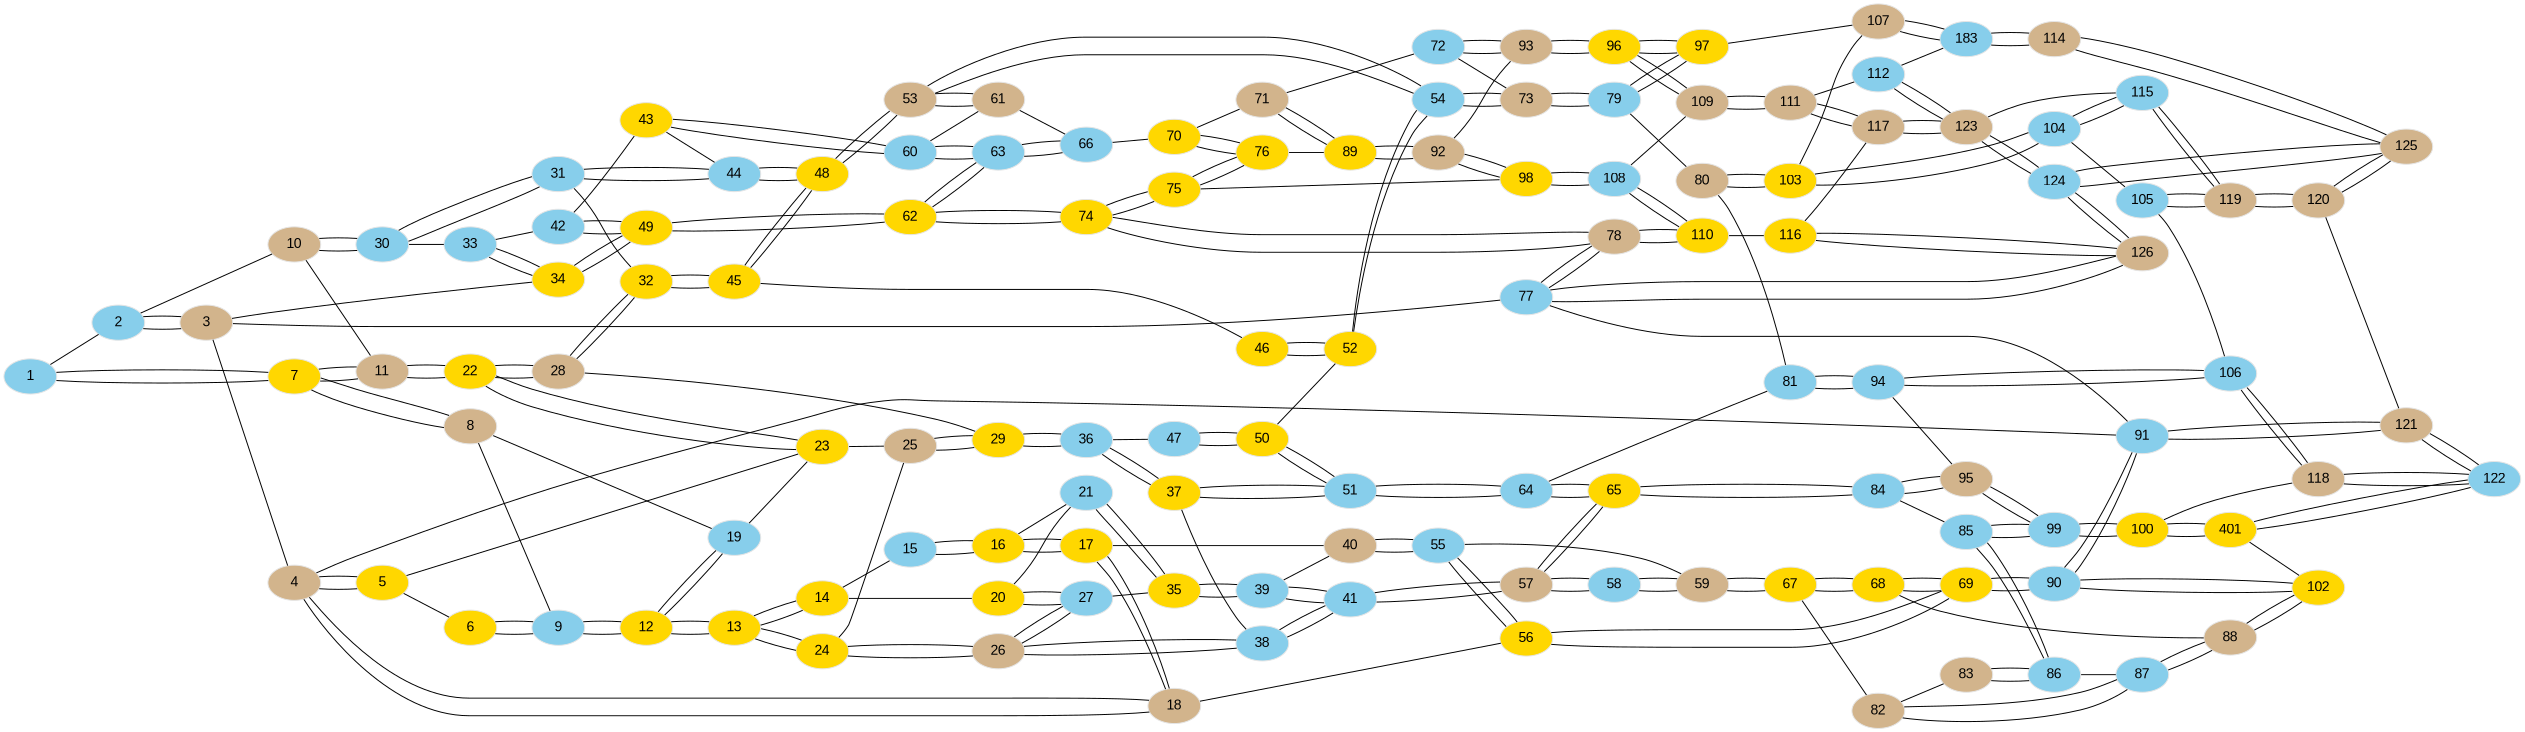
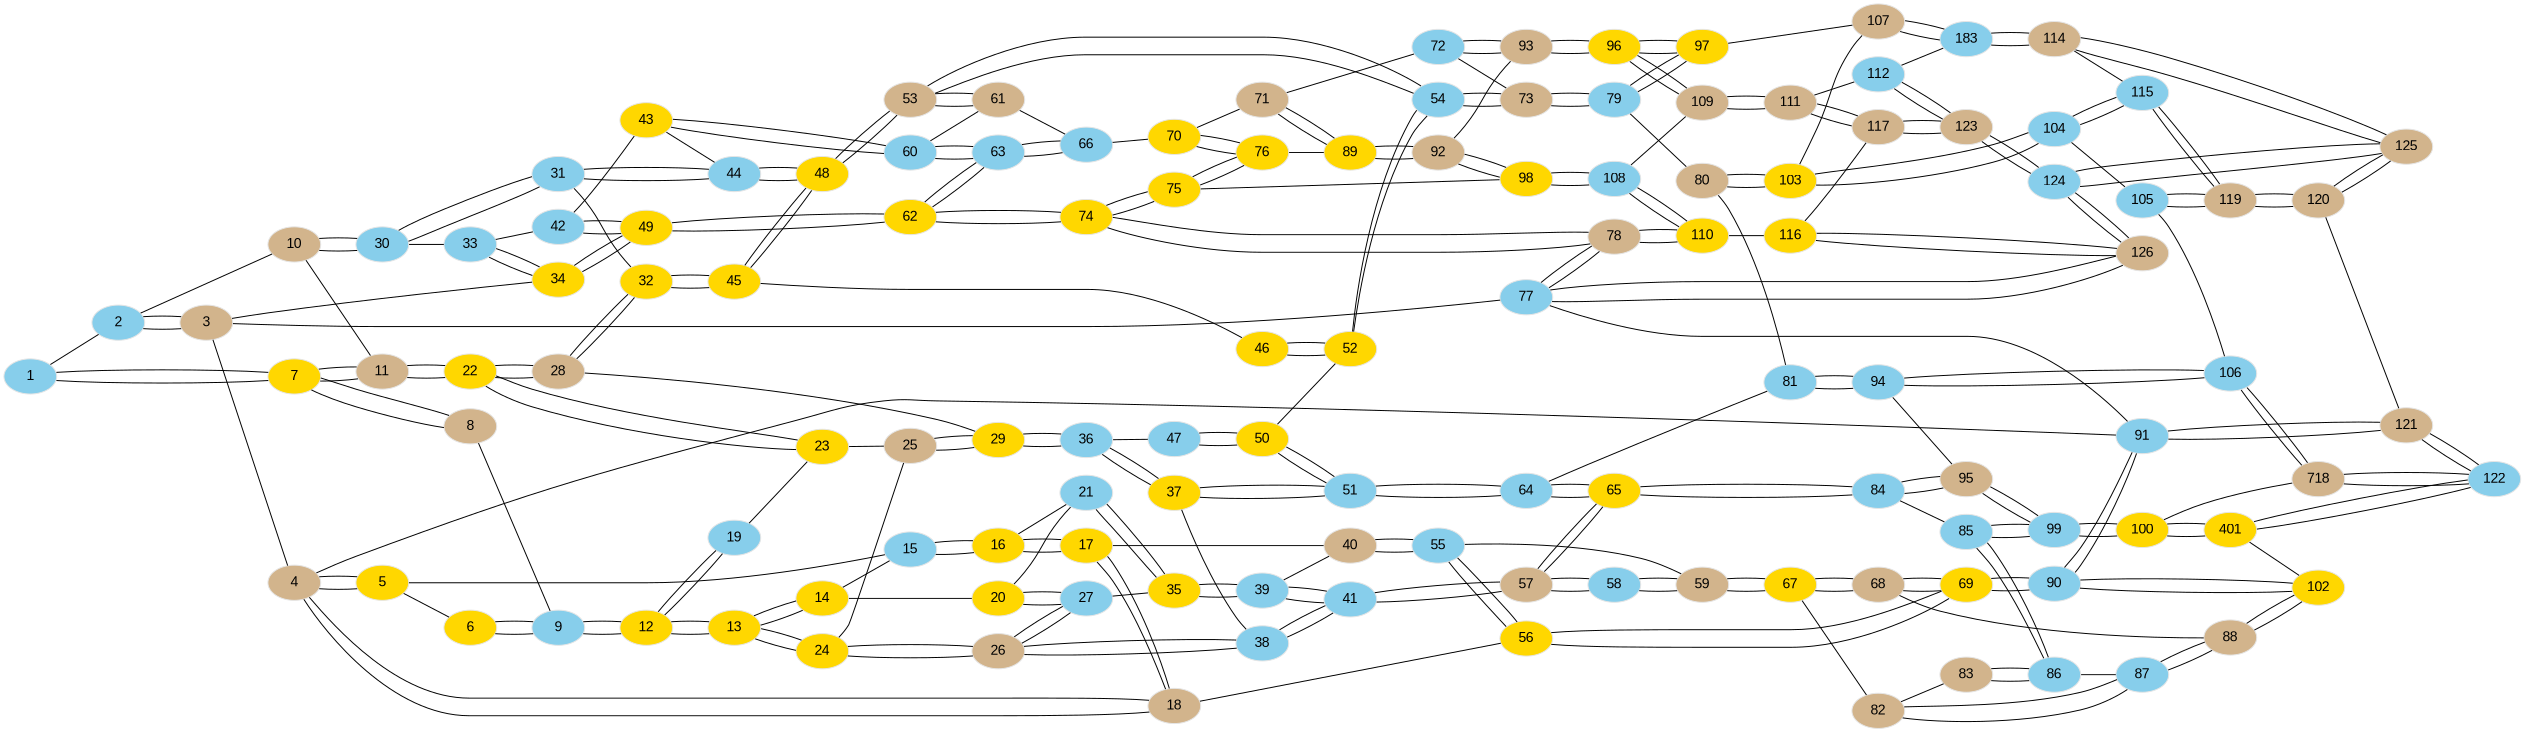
  graph {
    fontname="Liberation Sans"
    rankdir=LR
    node [color=gray90 fillcolor=skyblue fontname="Liberation Sans" style=filled]
    edge [fontname="Liberation Sans"]
    1
    2
    7 [fillcolor=gold]
    3 [fillcolor=tan]
    10 [fillcolor=tan]
    8 [fillcolor=tan]
    11 [fillcolor=tan]
    4 [fillcolor=tan]
    34 [fillcolor=gold]
    77
    30
    5 [fillcolor=gold]
    18 [fillcolor=tan]
    91
    49 [fillcolor=gold]
    78 [fillcolor=tan]
    126 [fillcolor=tan]
    6 [fillcolor=gold]
    15
    56 [fillcolor=gold]
    121 [fillcolor=tan]
    9
    16 [fillcolor=gold]
    12 [fillcolor=gold]
    19
    22 [fillcolor=gold]
    23 [fillcolor=gold]
    13 [fillcolor=gold]
    31
    33
    28 [fillcolor=tan]
    14 [fillcolor=gold]
    24 [fillcolor=gold]
    20 [fillcolor=gold]
    25 [fillcolor=tan]
    26 [fillcolor=tan]
    21
    27
    17 [fillcolor=gold]
    40 [fillcolor=tan]
    35 [fillcolor=gold]
    55
    69 [fillcolor=gold]
    39
    29 [fillcolor=gold]
    32 [fillcolor=gold]
    38
    36
    41
    45 [fillcolor=gold]
    37 [fillcolor=gold]
    47
    44
    42
    48 [fillcolor=gold]
    46 [fillcolor=gold]
    43 [fillcolor=gold]
    62 [fillcolor=gold]
    51
    50 [fillcolor=gold]
    64
    57 [fillcolor=tan]
    59 [fillcolor=tan]
    58
    65 [fillcolor=gold]
    60
    61 [fillcolor=tan]
    63
    53 [fillcolor=tan]
    52 [fillcolor=gold]
    54
    74 [fillcolor=gold]
    81
    73 [fillcolor=tan]
    66
    79
    67 [fillcolor=gold]
    90
    84
-   68 [fillcolor=gold]
+   68 [fillcolor=tan]
    82 [fillcolor=tan]
    70 [fillcolor=gold]
    75 [fillcolor=gold]
    94
    85
    95 [fillcolor=tan]
    71 [fillcolor=tan]
    76 [fillcolor=gold]
    88 [fillcolor=tan]
    83 [fillcolor=tan]
    87
    102 [fillcolor=gold]
    72
    89 [fillcolor=gold]
    93 [fillcolor=tan]
    92 [fillcolor=tan]
    96 [fillcolor=gold]
    80 [fillcolor=tan]
    97 [fillcolor=gold]
    98 [fillcolor=gold]
    110 [fillcolor=gold]
    108
    116 [fillcolor=gold]
    103 [fillcolor=gold]
    107 [fillcolor=tan]
    104
    106
    86
    99
    100 [fillcolor=gold]
    122
    109 [fillcolor=tan]
-   118 [fillcolor=tan]
+   118 [fillcolor=tan label=718]
    111 [fillcolor=tan]
    n115 [label=183]
    n116 [fillcolor=gold label=401]
    105
    115
    119 [fillcolor=tan]
    120 [fillcolor=tan]
    114 [fillcolor=tan]
    112
    117 [fillcolor=tan]
    123 [fillcolor=tan]
    124
    125 [fillcolor=tan]
    1 -- 2
    1 -- 7
    1 -- 7
    2 -- 3
    2 -- 3
    2 -- 10
    7 -- 8
    7 -- 8
    7 -- 11
    7 -- 11
    3 -- 4
    3 -- 34
    3 -- 77
    10 -- 11
    10 -- 30
    10 -- 30
    8 -- 9
-   8 -- 19
    11 -- 22
    11 -- 22
    4 -- 5
    4 -- 5
    4 -- 18
    4 -- 18
    4 -- 91
    34 -- 49
    34 -- 49
    77 -- 91
    77 -- 78
    77 -- 78
    77 -- 126
    77 -- 126
    30 -- 31
    30 -- 31
    30 -- 33
    5 -- 6
-   5 -- 23
+   5 -- 15
    18 -- 56
    91 -- 121
    91 -- 121
    49 -- 62
    49 -- 62
    78 -- 110
    78 -- 110
    6 -- 9
    6 -- 9
    15 -- 16
    15 -- 16
    56 -- 69
    56 -- 69
    121 -- 122
    121 -- 122
    9 -- 12
    9 -- 12
    16 -- 21
    16 -- 17
    16 -- 17
    12 -- 19
    12 -- 19
    12 -- 13
    12 -- 13
    19 -- 23
    22 -- 23
    22 -- 23
    22 -- 28
    22 -- 28
    23 -- 25
    13 -- 14
    13 -- 14
    13 -- 24
    13 -- 24
    31 -- 32
    31 -- 44
    31 -- 44
    33 -- 34
    33 -- 34
    33 -- 42
    28 -- 29
    28 -- 32
    28 -- 32
    14 -- 15
    14 -- 20
    24 -- 25
    24 -- 26
    24 -- 26
    20 -- 21
    20 -- 27
    20 -- 27
    25 -- 29
    25 -- 29
    26 -- 27
    26 -- 27
    26 -- 38
    26 -- 38
    21 -- 35
    21 -- 35
    27 -- 35
    17 -- 18
    17 -- 18
    17 -- 40
    40 -- 55
    40 -- 55
    35 -- 39
    35 -- 39
    55 -- 56
    55 -- 56
    55 -- 59
    69 -- 90
    69 -- 90
    39 -- 40
    39 -- 41
    39 -- 41
    29 -- 36
    29 -- 36
    32 -- 45
    32 -- 45
    38 -- 41
    38 -- 41
    36 -- 37
    36 -- 37
    36 -- 47
    41 -- 57
    41 -- 57
    45 -- 48
    45 -- 48
    45 -- 46
    37 -- 38
    37 -- 51
    37 -- 51
    47 -- 50
    47 -- 50
    44 -- 48
    44 -- 48
    42 -- 49
    42 -- 49
    42 -- 43
    48 -- 53
    48 -- 53
    46 -- 52
    46 -- 52
    43 -- 44
    43 -- 60
    43 -- 60
    62 -- 63
    62 -- 63
    62 -- 74
    62 -- 74
    51 -- 64
    51 -- 64
    50 -- 51
    50 -- 51
    50 -- 52
    64 -- 65
    64 -- 65
    64 -- 81
    57 -- 58
    57 -- 58
    57 -- 65
    57 -- 65
    59 -- 67
    59 -- 67
    58 -- 59
    58 -- 59
    65 -- 84
    65 -- 84
    60 -- 61
    60 -- 63
    60 -- 63
    61 -- 66
    63 -- 66
    63 -- 66
    53 -- 61
    53 -- 61
    53 -- 54
    53 -- 54
    52 -- 54
    52 -- 54
    54 -- 73
    54 -- 73
    74 -- 78
    74 -- 78
    74 -- 75
    74 -- 75
    81 -- 94
    81 -- 94
    73 -- 79
    73 -- 79
    66 -- 70
    79 -- 80
    79 -- 97
    79 -- 97
    67 -- 68
    67 -- 68
    67 -- 82
    90 -- 91
    90 -- 91
    90 -- 102
    90 -- 102
    84 -- 85
    84 -- 95
    84 -- 95
    68 -- 69
    68 -- 69
    68 -- 88
    82 -- 83
    82 -- 87
    82 -- 87
    70 -- 71
    70 -- 76
    70 -- 76
    75 -- 76
    75 -- 76
    75 -- 98
    94 -- 95
    94 -- 106
    94 -- 106
    85 -- 86
    85 -- 86
    85 -- 99
    85 -- 99
    95 -- 99
    95 -- 99
    71 -- 72
    71 -- 89
    71 -- 89
    76 -- 89
    88 -- 102
    88 -- 102
    83 -- 86
    83 -- 86
    87 -- 88
    87 -- 88
    72 -- 73
    72 -- 93
    72 -- 93
    89 -- 92
    89 -- 92
    93 -- 96
    93 -- 96
    92 -- 93
    92 -- 98
    92 -- 98
    96 -- 97
    96 -- 97
    96 -- 109
    96 -- 109
    80 -- 81
    80 -- 103
    80 -- 103
    97 -- 107
    98 -- 108
    98 -- 108
    110 -- 116
    108 -- 110
    108 -- 110
    108 -- 109
    116 -- 126
    116 -- 126
    116 -- 117
    103 -- 107
    103 -- 104
    103 -- 104
    107 -- n115
    107 -- n115
    104 -- 105
    104 -- 115
    104 -- 115
    106 -- 118
    106 -- 118
    86 -- 87
    99 -- 100
    99 -- 100
    100 -- 118
    100 -- n116
    100 -- n116
    109 -- 111
    109 -- 111
    118 -- 122
    118 -- 122
    111 -- 112
    111 -- 117
    111 -- 117
    n115 -- 114
    n115 -- 114
    n116 -- 102
    n116 -- 122
    n116 -- 122
    105 -- 106
    105 -- 119
    105 -- 119
    115 -- 119
    115 -- 119
    119 -- 120
    119 -- 120
    120 -- 121
    120 -- 125
    120 -- 125
-   123 -- 115
+   114 -- 115
    114 -- 125
    114 -- 125
    112 -- n115
    112 -- 123
    112 -- 123
    117 -- 123
    117 -- 123
    123 -- 124
    123 -- 124
    124 -- 126
    124 -- 126
    124 -- 125
    124 -- 125
  }
